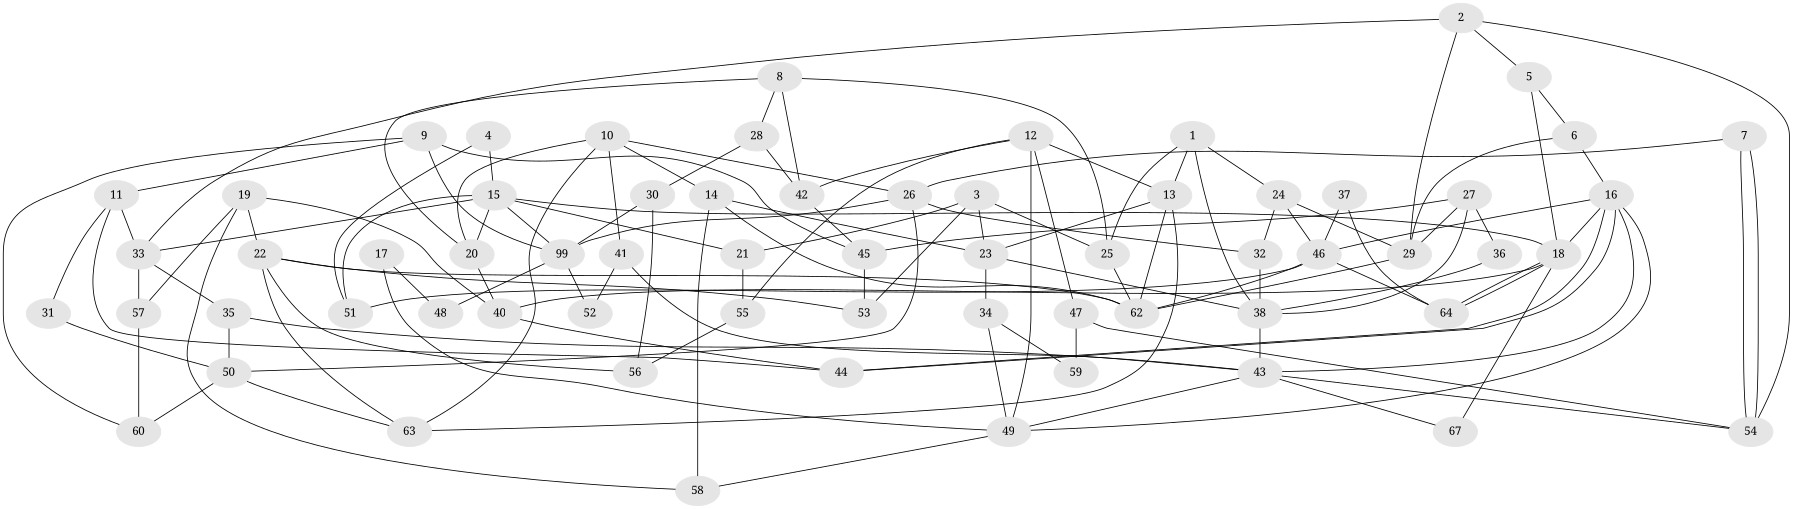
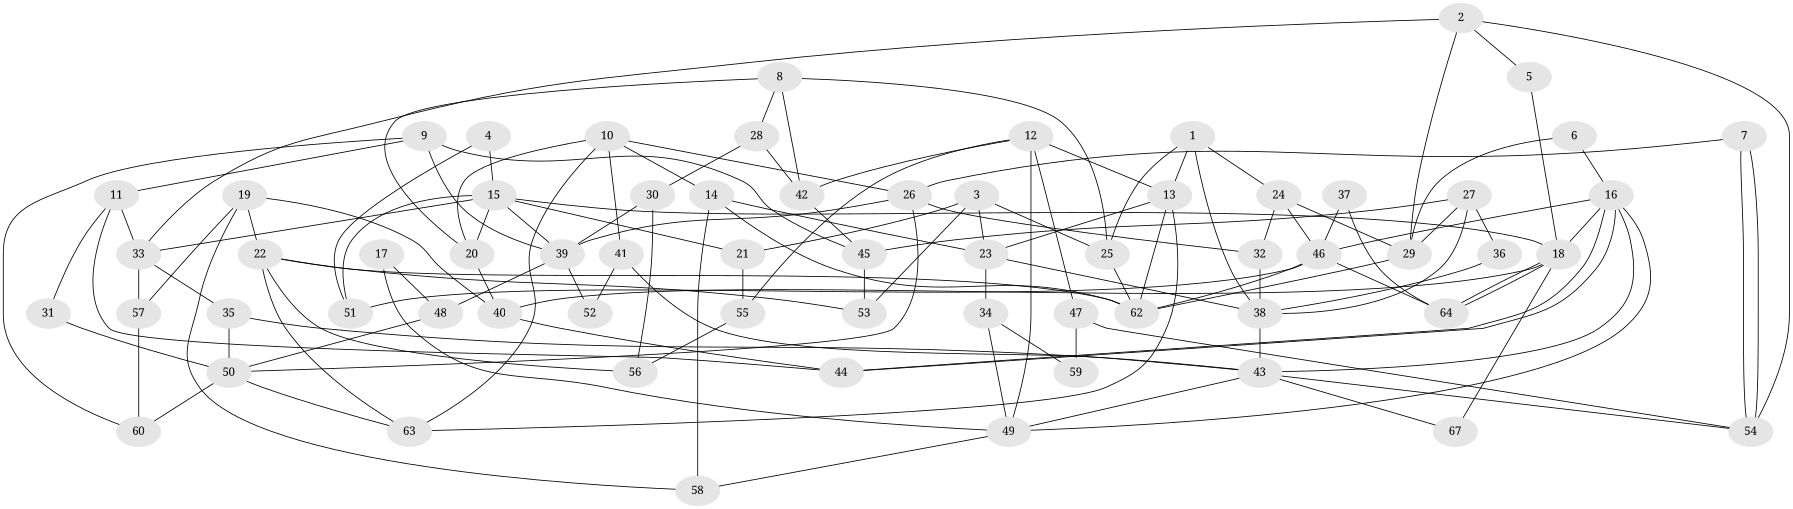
  graph {
    fontname="Noto Serif"
    node [color=gray90 fontname="Noto Serif" style=filled]
    edge [fontname="Noto Serif"]
    1
    13
    24
    25
    38
    23
    63
    62
    29
    46
    32
    34
    49
    59
    43
    2
    5
    33
    54
    6
    18
    57
    35
    3
    21
    53
    55
    4
    15
    51
    20
-   39 [label=99]
+   39
    16
    40
    n35 [label=67]
    64
    44
    7
    26
    50
    8
    28
    42
    30
    45
    9
    11
    60
    31
    48
    52
    10
    14
    41
    58
    12
    47
    56
    17
    19
    22
    27
    36
    37
    1 -- 13
    1 -- 24
    1 -- 25
    1 -- 38
    13 -- 23
    13 -- 63
    13 -- 62
    24 -- 29
    24 -- 46
    24 -- 32
    25 -- 62
    38 -- 43
    23 -- 38
    23 -- 34
    29 -- 62
    46 -- 62
    46 -- 51
    46 -- 64
    32 -- 38
    34 -- 49
    34 -- 59
    49 -- 58
    43 -- 49
    43 -- 54
    43 -- n35
    2 -- 29
    2 -- 5
    2 -- 33
    2 -- 54
-   5 -- 6
    5 -- 18
    33 -- 57
    33 -- 35
    6 -- 29
    6 -- 16
    18 -- 40
    18 -- n35
    18 -- 64
    18 -- 64
    57 -- 60
    35 -- 43
    35 -- 50
    3 -- 25
    3 -- 23
    3 -- 21
    3 -- 53
    21 -- 55
    55 -- 56
    4 -- 15
    4 -- 51
    15 -- 33
    15 -- 18
    15 -- 21
    15 -- 51
    15 -- 20
    15 -- 39
    20 -- 40
    39 -- 48
    39 -- 52
    16 -- 46
    16 -- 49
    16 -- 43
    16 -- 18
    16 -- 44
    16 -- 44
    40 -- 44
    7 -- 54
    7 -- 54
    7 -- 26
    26 -- 32
    26 -- 39
    26 -- 50
    50 -- 63
    50 -- 60
    8 -- 25
    8 -- 20
    8 -- 28
    8 -- 42
    28 -- 42
    28 -- 30
    42 -- 45
    30 -- 39
    30 -- 56
    45 -- 53
    9 -- 39
    9 -- 45
    9 -- 11
    9 -- 60
    11 -- 33
    11 -- 44
    11 -- 31
    31 -- 50
+   48 -- 50
    10 -- 63
    10 -- 20
    10 -- 26
    10 -- 14
    10 -- 41
    14 -- 23
    14 -- 62
    14 -- 58
    41 -- 43
    41 -- 52
    12 -- 13
    12 -- 49
    12 -- 55
    12 -- 42
    12 -- 47
    47 -- 59
    47 -- 54
    17 -- 49
    17 -- 48
    19 -- 57
    19 -- 40
    19 -- 58
    19 -- 22
    22 -- 63
    22 -- 62
    22 -- 53
    22 -- 56
    27 -- 38
    27 -- 29
    27 -- 45
    27 -- 36
    36 -- 38
    37 -- 46
    37 -- 64
  }
